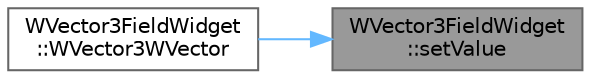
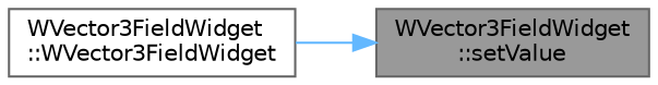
  digraph {
    rankdir=RL
    node [fontname=Helvetica fontsize=10 shape=box style=filled]
    n1 [color=gray40 fillcolor=grey60 fontcolor=black height=0.2 label="WVector3FieldWidget\l::setValue" width=0.4]
-   n2 [color=grey40 fillcolor=white height=0.2 label="WVector3FieldWidget\l::WVector3WVector" width=0.4]
+   n2 [color=grey40 fillcolor=white height=0.2 label="WVector3FieldWidget\l::WVector3FieldWidget" width=0.4]
    n1 -> n2 [color=steelblue1 dir=back fontname=Helvetica fontsize=10 labelfontname=Helvetica labelfontsize=10 style=solid]
  }
